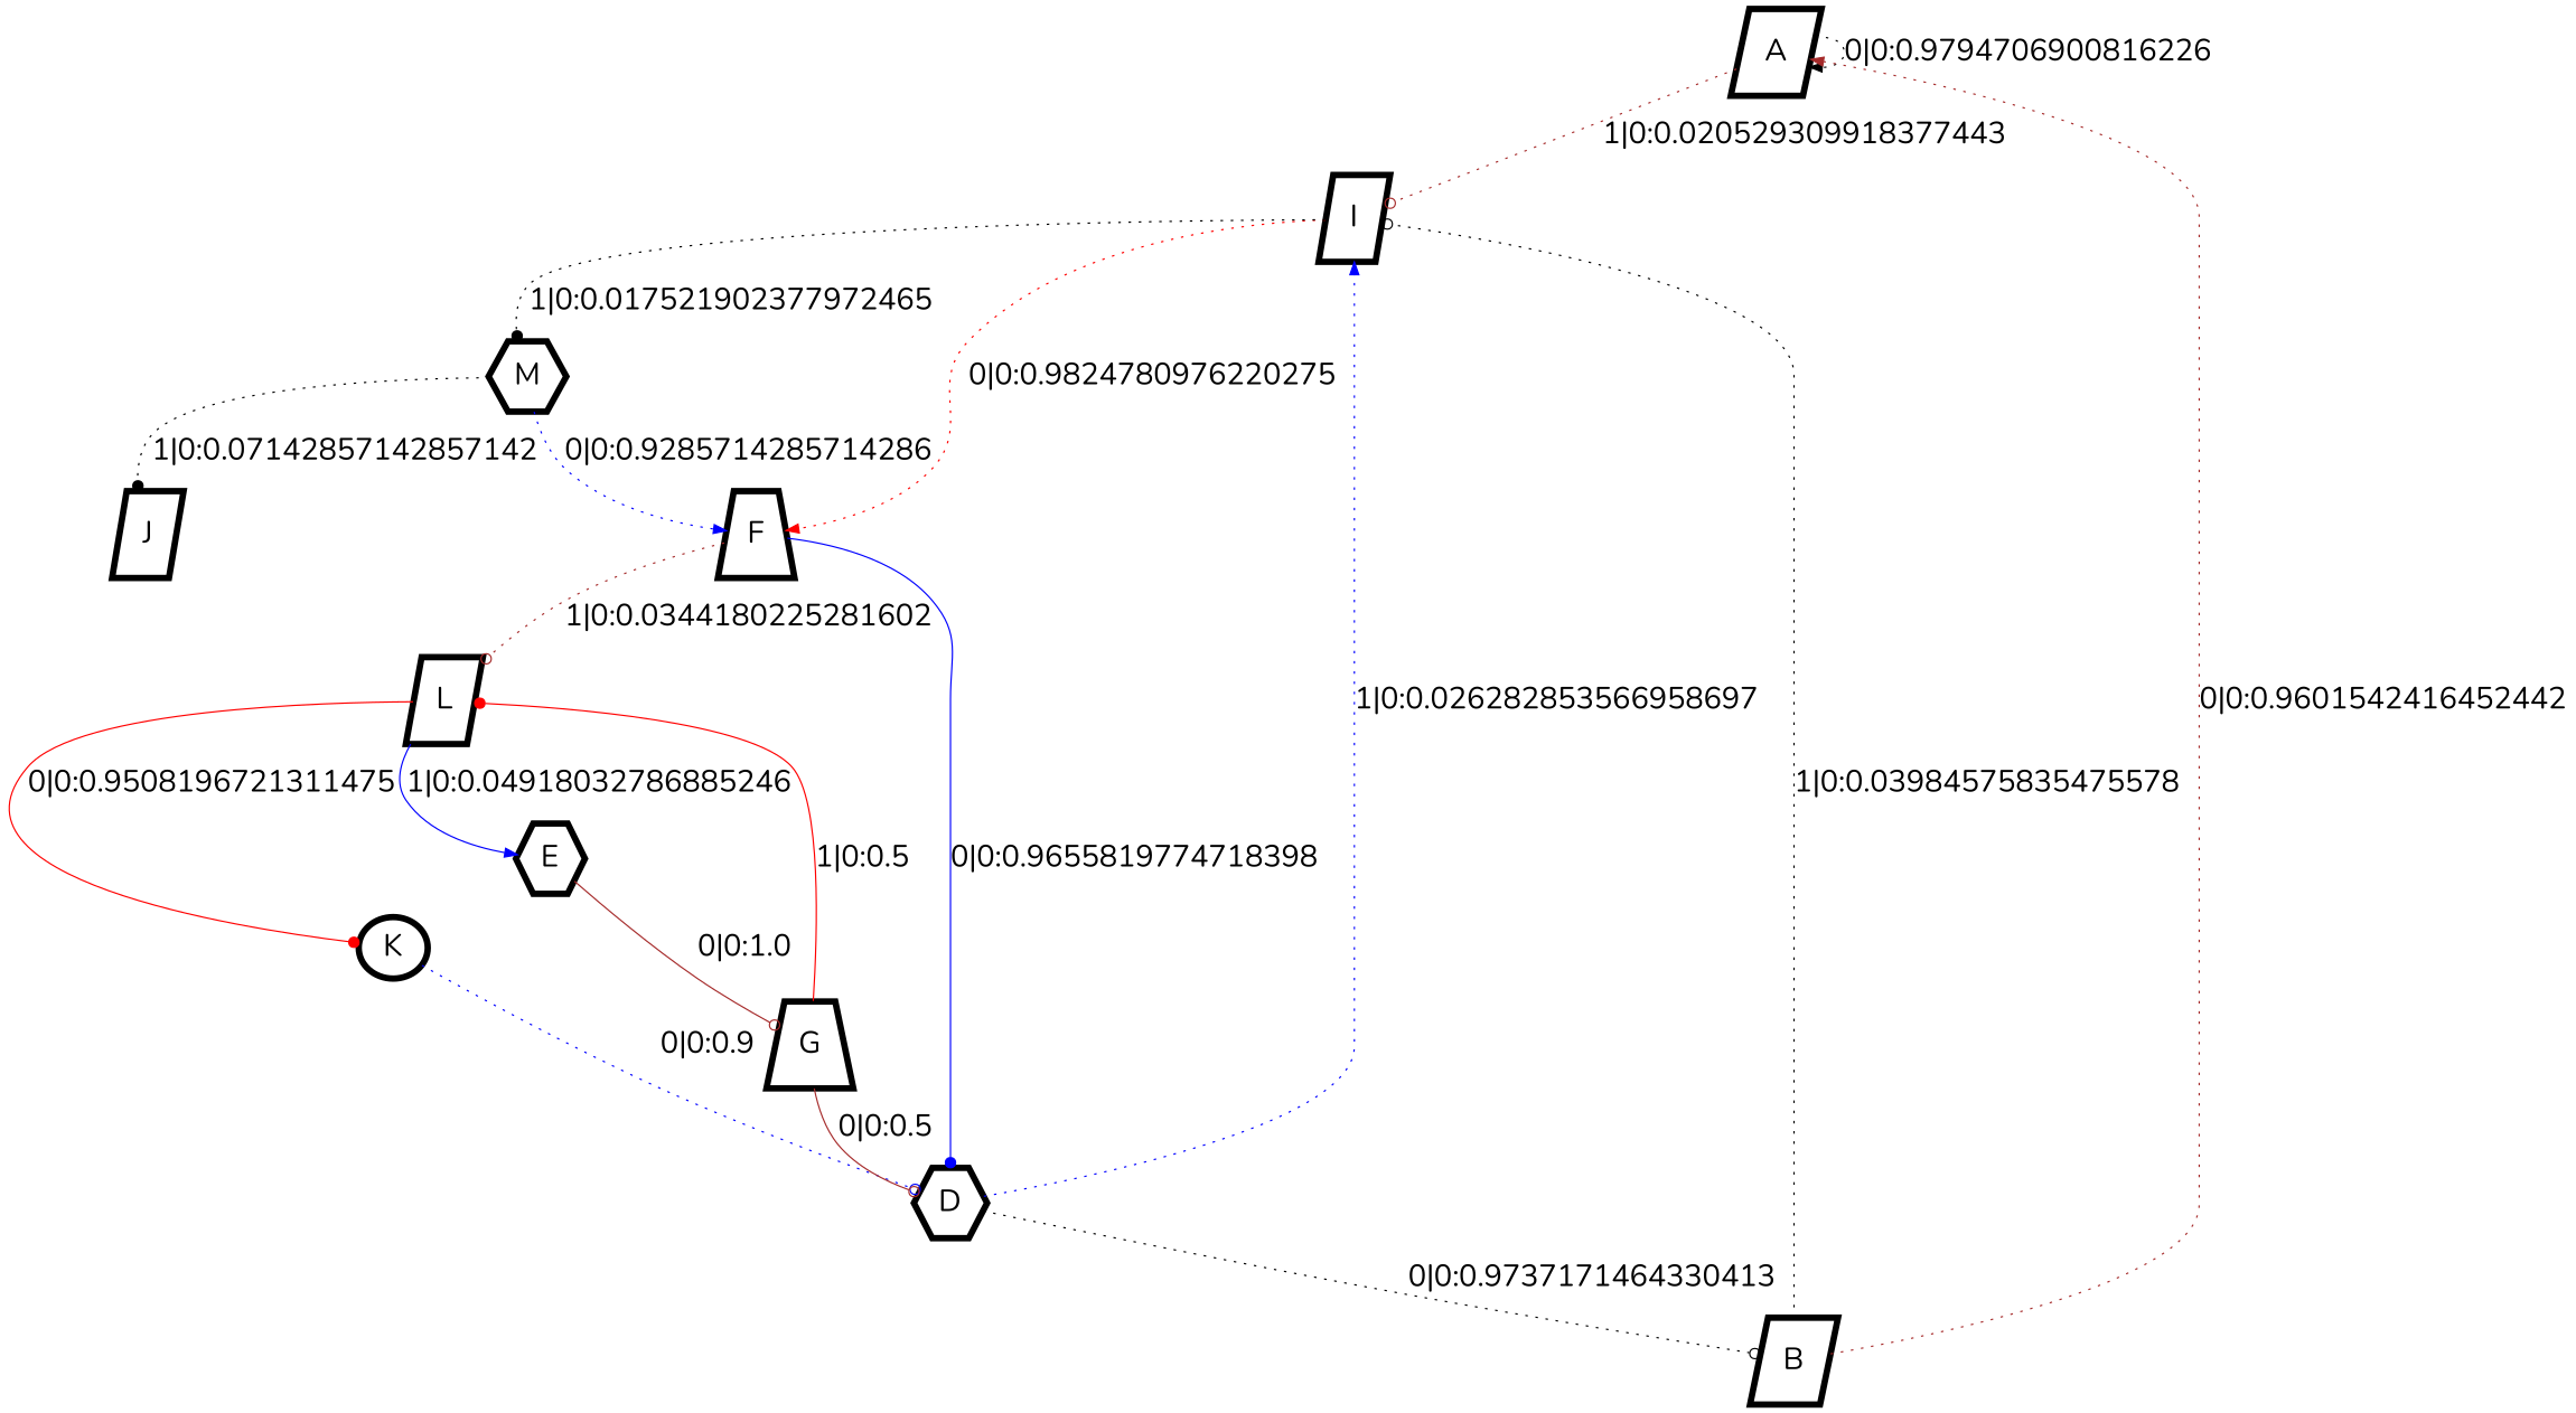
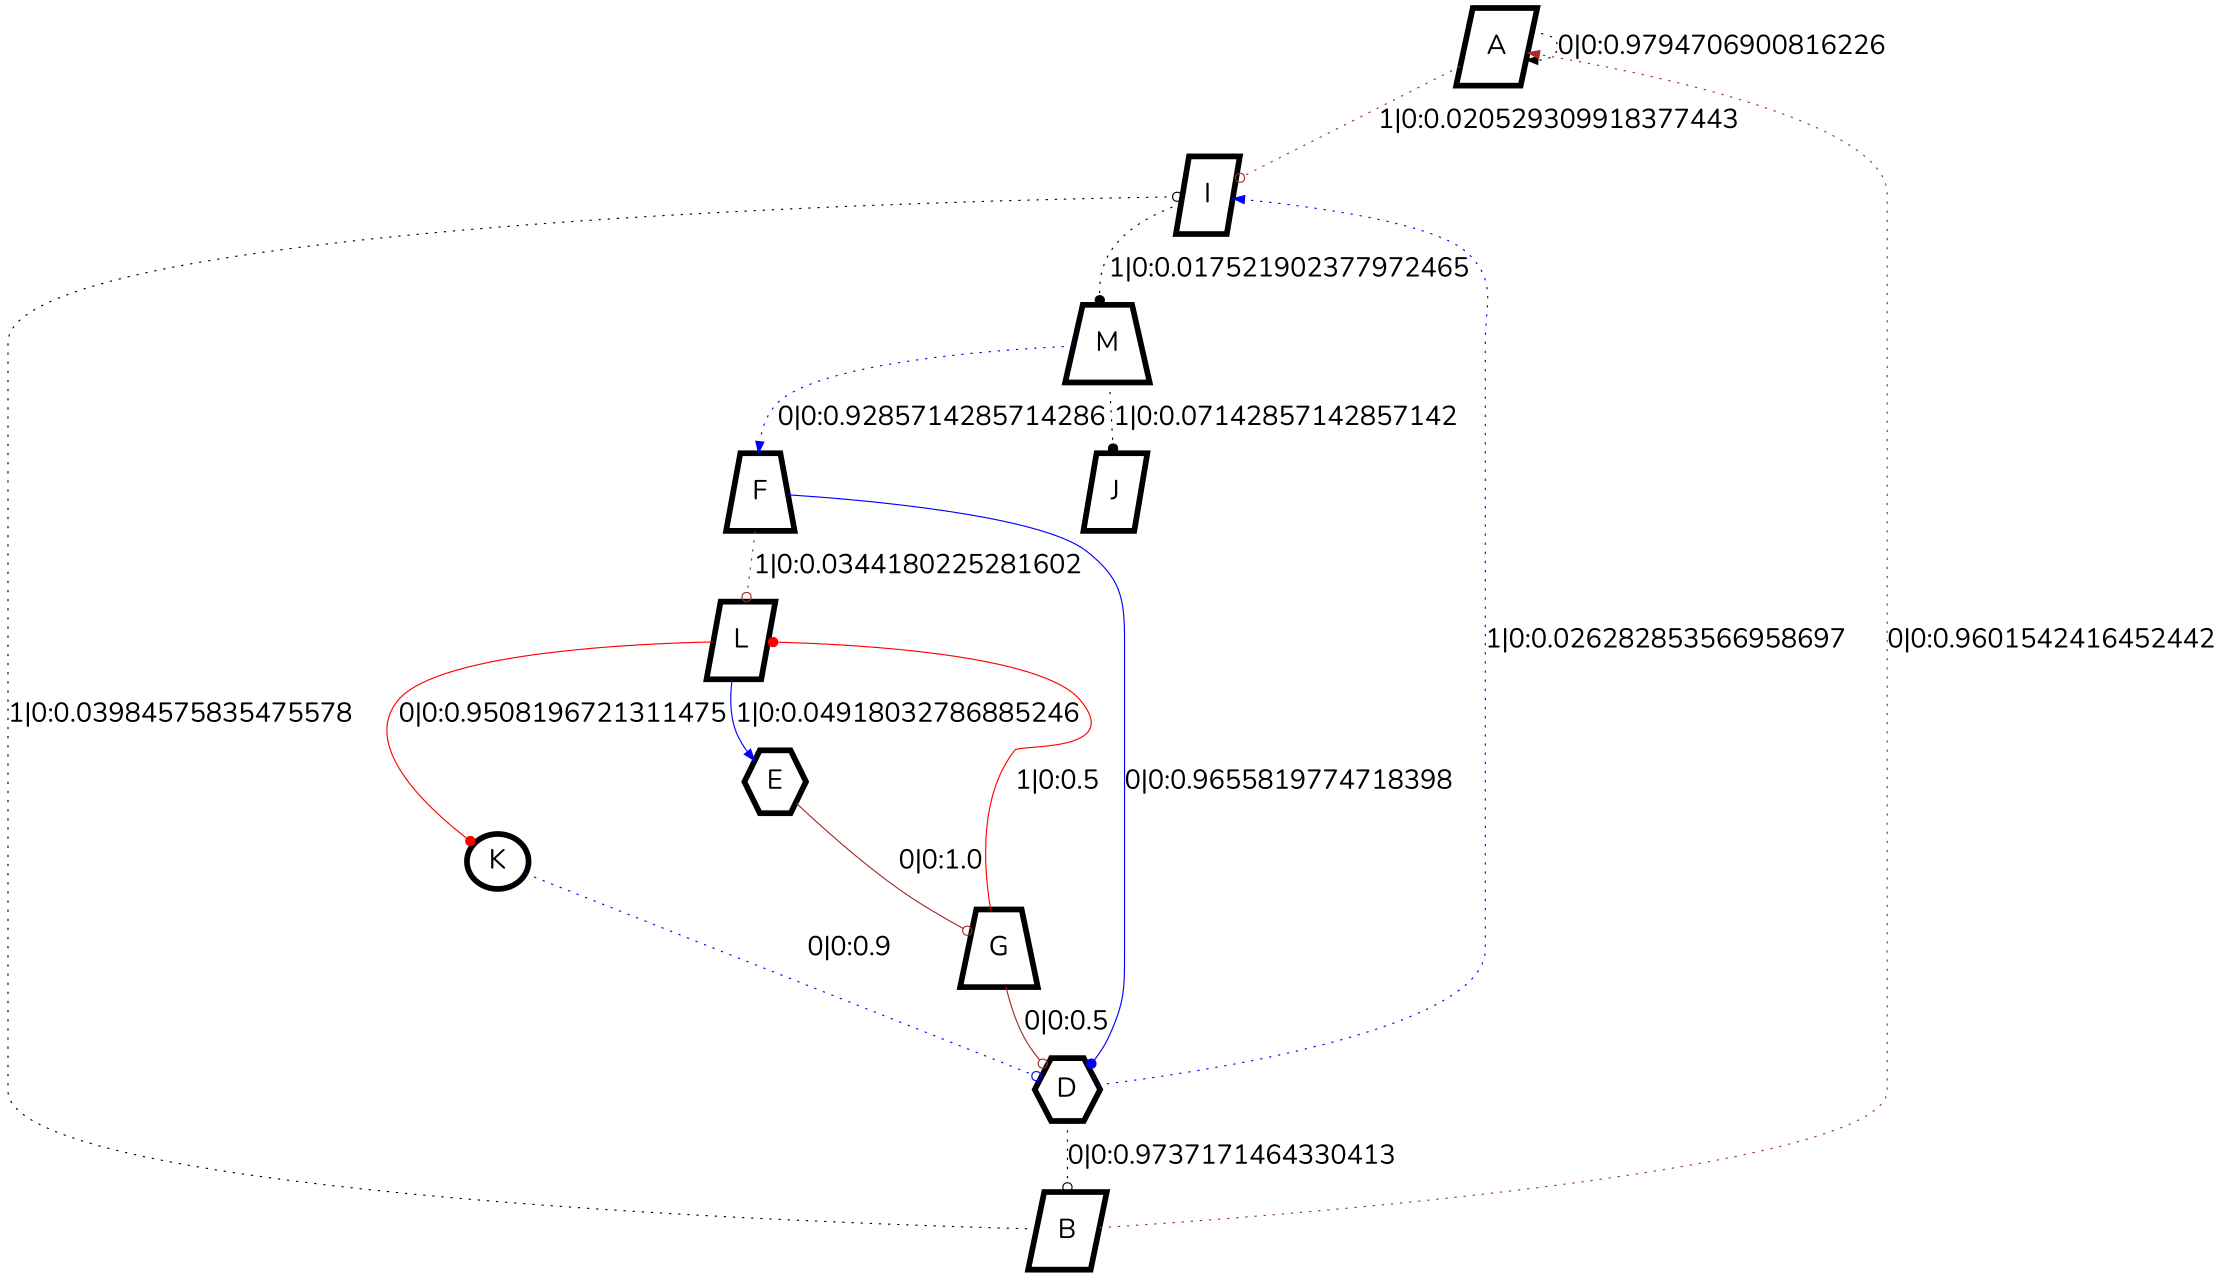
  digraph {
    fontname=Nunito
    node [fontname=Nunito fontsize=24 penwidth=5 shape=parallelogram]
    edge [arrowhead=odot color=black fontname=Nunito fontsize=24 style=dotted]
    A
    I
    F [shape=trapezium]
-   M [shape=hexagon]
+   M [shape=trapezium]
    L
    D [shape=hexagon]
    J
    B
    E [shape=hexagon]
    K [shape=ellipse]
    G [shape=trapezium]
    A -> A [arrowhead=normal label="0|0:0.9794706900816226\l"]
    A -> I [color=brown label="1|0:0.020529309918377443\l"]
-   I -> F [arrowhead=normal color=red label="0|0:0.9824780976220275\l"]
    I -> M [arrowhead=dot label="1|0:0.017521902377972465\l"]
    F -> L [color=brown label="1|0:0.0344180225281602\l"]
    F -> D [arrowhead=dot color=blue label="0|0:0.9655819774718398\l" style=solid]
    M -> F [arrowhead=normal color=blue label="0|0:0.9285714285714286\l"]
    M -> J [arrowhead=dot label="1|0:0.07142857142857142\l"]
    L -> E [arrowhead=normal color=blue label="1|0:0.04918032786885246\l" style=solid]
    L -> K [arrowhead=dot color=red label="0|0:0.9508196721311475\l" style=solid]
    D -> I [arrowhead=normal color=blue label="1|0:0.026282853566958697\l"]
    D -> B [label="0|0:0.9737171464330413\l"]
    B -> A [arrowhead=normal color=brown label="0|0:0.9601542416452442\l"]
    B -> I [label="1|0:0.03984575835475578\l"]
    E -> G [color=brown label="0|0:1.0\l" style=solid]
    K -> D [color=blue label="0|0:0.9\l"]
    G -> L [arrowhead=dot color=red label="1|0:0.5\l" style=solid]
    G -> D [color=brown label="0|0:0.5\l" style=solid]
  }
